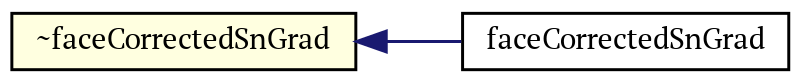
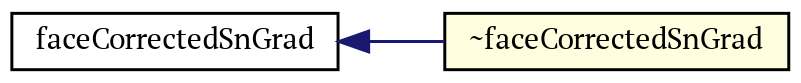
  digraph {
    rankdir=LR
    fontname="PT Serif"
    node [color=black fontname="PT Serif" fontsize=10 shape=record style=filled]
    n1 [fillcolor=lightyellow fontcolor=black height=0.2 label="~faceCorrectedSnGrad" width=0.4]
    n2 [height=0.2 label=faceCorrectedSnGrad width=0.4 fillcolor=white]
-   n1 -> n2 [color=midnightblue dir=back fontname="PT Serif" fontsize=10 labelfontname=FreeSans labelfontsize=10 style=solid]
+   n2 -> n1 [color=midnightblue dir=back fontname="PT Serif" fontsize=10 labelfontname=FreeSans labelfontsize=10 style=solid]
  }
